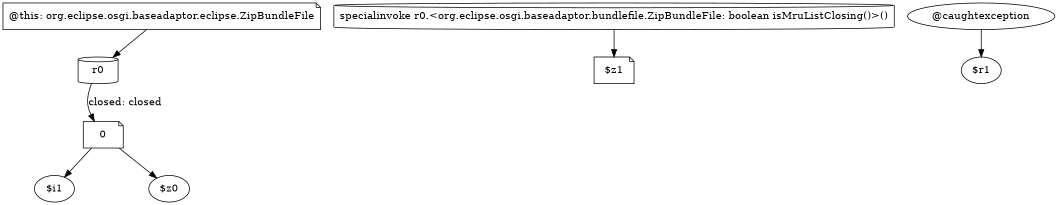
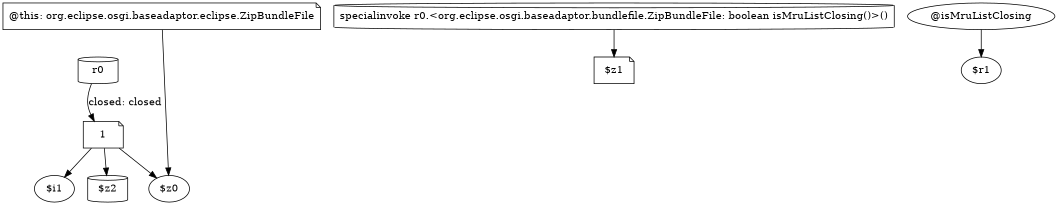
  digraph {
    node [shape=ellipse]
    n1 [label=r0 shape=cylinder]
-   n2 [label=0 shape=note]
+   n2 [label=1 shape=note]
    n3 [label="$z0"]
    n4 [label="$i1"]
+   n5 [label="$z2" shape=cylinder]
    n6 [label="specialinvoke r0.<org.eclipse.osgi.baseadaptor.bundlefile.ZipBundleFile: boolean isMruListClosing()>()" shape=cylinder]
    n7 [label="$z1" shape=note]
-   n8 [label="@caughtexception"]
+   n8 [label="@isMruListClosing"]
    n9 [label="$r1"]
    n10 [label="@this: org.eclipse.osgi.baseadaptor.eclipse.ZipBundleFile" shape=note]
    n1 -> n2 [label="closed: closed"]
    n2 -> n3
    n2 -> n4
+   n2 -> n5
    n6 -> n7
    n8 -> n9
-   n10 -> n1
+   n10 -> n3
  }
